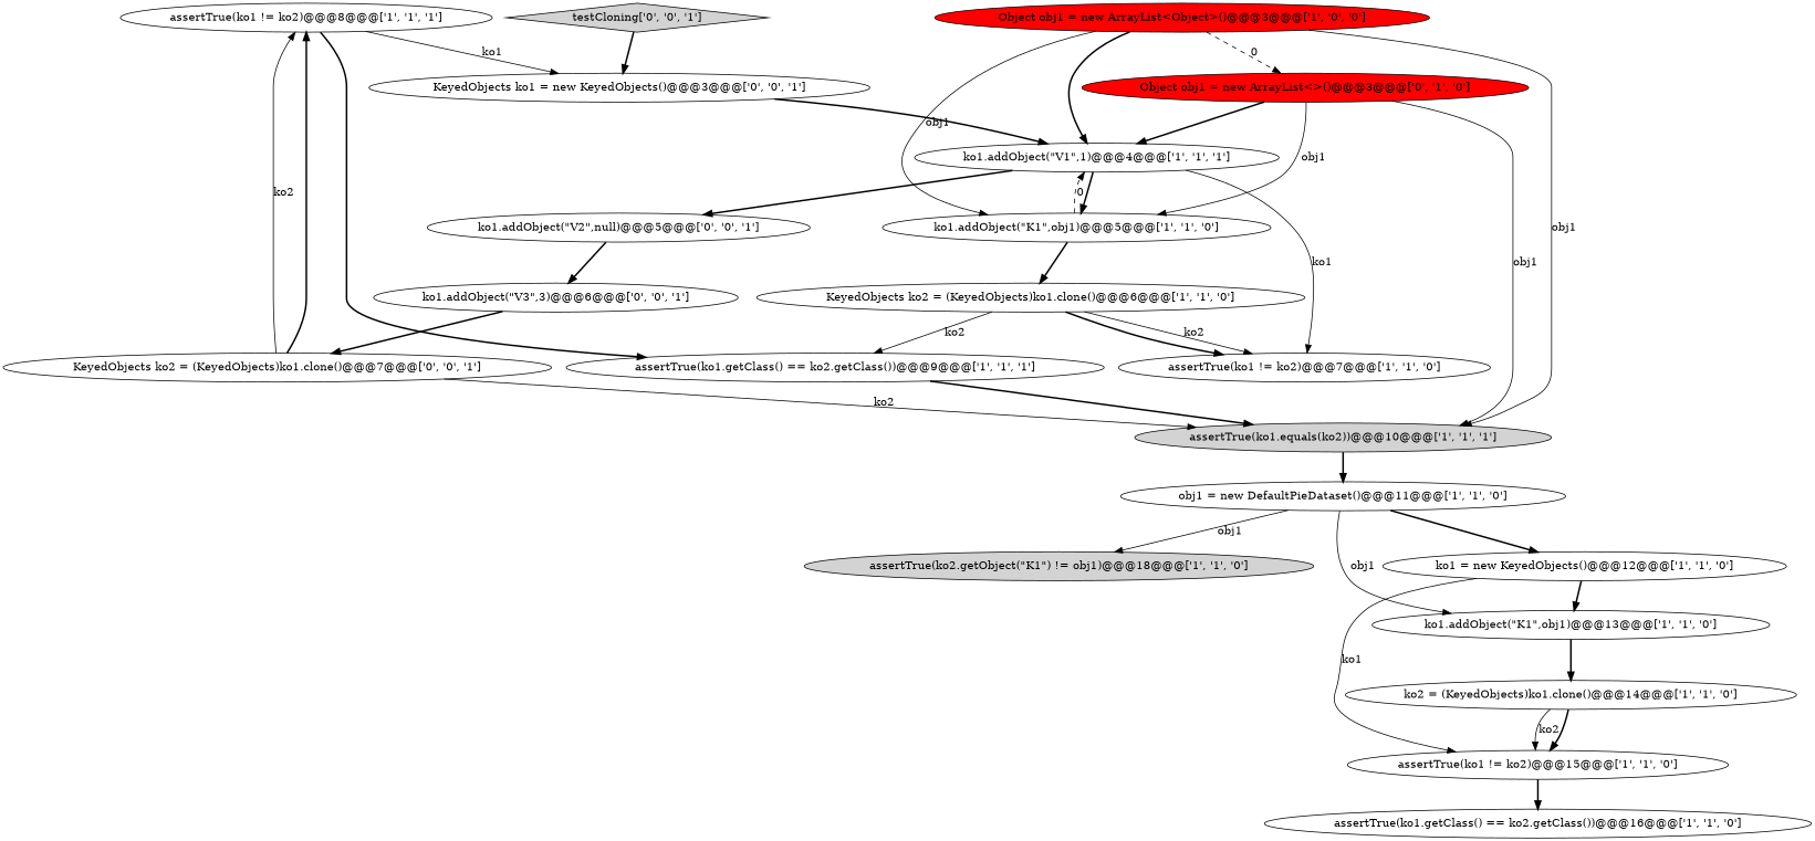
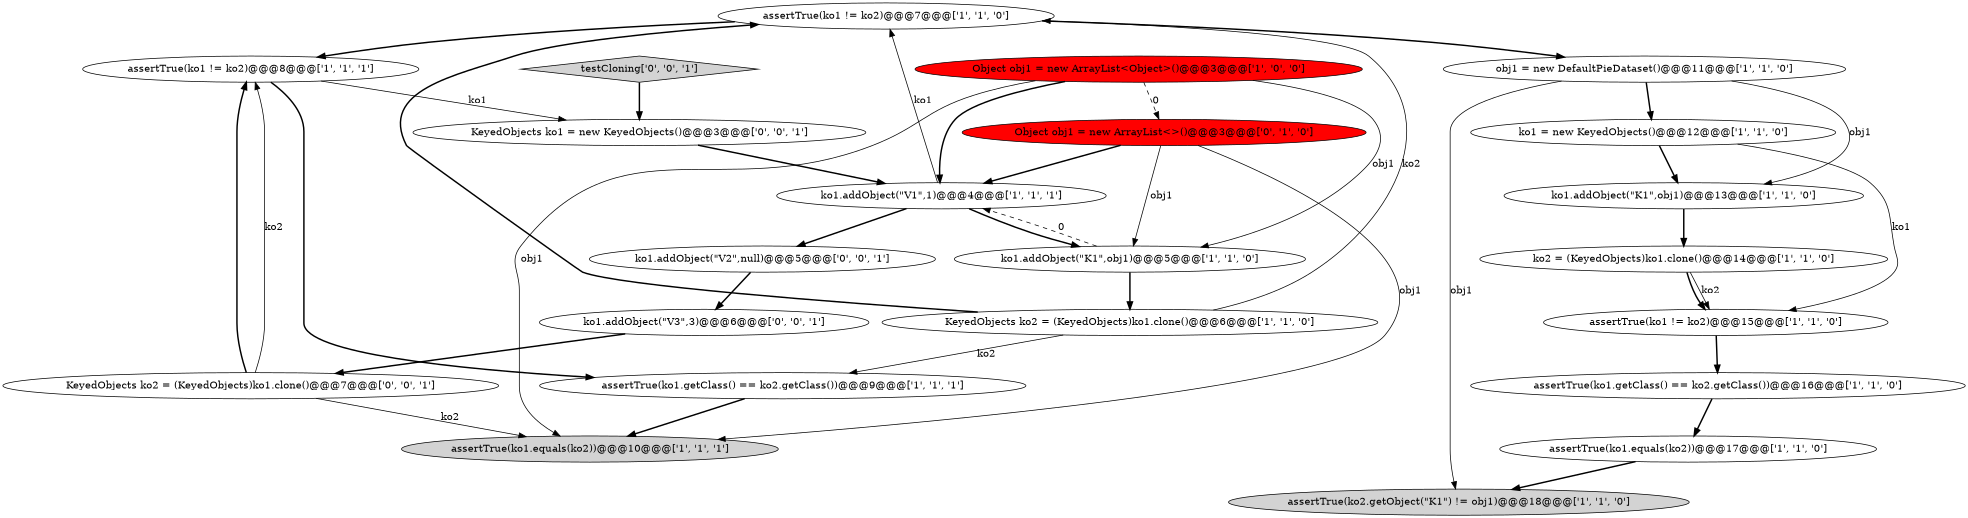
  digraph {
    node [fillcolor=white shape=ellipse style=filled]
    edge [style=bold]
+   n1 [label="assertTrue(ko1.equals(ko2))@@@17@@@['1', '1', '0']"]
    n2 [fillcolor=lightgray label="assertTrue(ko2.getObject(\"K1\") != obj1)@@@18@@@['1', '1', '0']"]
    n3 [label="KeyedObjects ko1 = new KeyedObjects()@@@3@@@['0', '0', '1']"]
    n4 [label="ko1.addObject(\"V1\",1)@@@4@@@['1', '1', '1']"]
    n5 [label="assertTrue(ko1 != ko2)@@@8@@@['1', '1', '1']"]
    n6 [label="assertTrue(ko1.getClass() == ko2.getClass())@@@9@@@['1', '1', '1']"]
    n7 [label="ko1.addObject(\"K1\",obj1)@@@5@@@['1', '1', '0']"]
    n8 [label="assertTrue(ko1 != ko2)@@@7@@@['1', '1', '0']"]
    n9 [label="ko1.addObject(\"V2\",null)@@@5@@@['0', '0', '1']"]
    n10 [label="ko1 = new KeyedObjects()@@@12@@@['1', '1', '0']"]
    n11 [label="ko1.addObject(\"K1\",obj1)@@@13@@@['1', '1', '0']"]
    n12 [label="assertTrue(ko1 != ko2)@@@15@@@['1', '1', '0']"]
    n13 [label="ko2 = (KeyedObjects)ko1.clone()@@@14@@@['1', '1', '0']"]
    n14 [label="assertTrue(ko1.getClass() == ko2.getClass())@@@16@@@['1', '1', '0']"]
    n15 [label="ko1.addObject(\"V3\",3)@@@6@@@['0', '0', '1']"]
    n16 [label="KeyedObjects ko2 = (KeyedObjects)ko1.clone()@@@7@@@['0', '0', '1']"]
    n17 [fillcolor=lightgray label="assertTrue(ko1.equals(ko2))@@@10@@@['1', '1', '1']"]
    n18 [fillcolor=red label="Object obj1 = new ArrayList<>()@@@3@@@['0', '1', '0']"]
    n19 [label="obj1 = new DefaultPieDataset()@@@11@@@['1', '1', '0']"]
    n20 [label="KeyedObjects ko2 = (KeyedObjects)ko1.clone()@@@6@@@['1', '1', '0']"]
    n21 [fillcolor=red label="Object obj1 = new ArrayList<Object>()@@@3@@@['1', '0', '0']"]
    n22 [fillcolor=lightgray label="testCloning['0', '0', '1']" shape=diamond]
+   n1 -> n2
    n3 -> n4
    n4 -> n7
    n4 -> n8 [label=ko1 style=solid]
    n4 -> n9
    n5 -> n3 [label=ko1 style=solid]
    n5 -> n6
    n6 -> n17
    n7 -> n4 [label=0 style=dashed]
    n7 -> n20
+   n8 -> n5
    n9 -> n15
    n10 -> n11
    n10 -> n12 [label=ko1 style=solid]
    n11 -> n13
    n12 -> n14
    n13 -> n12 [label=ko2 style=solid]
    n13 -> n12
+   n14 -> n1
    n15 -> n16
    n16 -> n5 [label=ko2 style=solid]
    n16 -> n5
    n16 -> n17 [label=ko2 style=solid]
-   n17 -> n19
+   n8 -> n19
    n18 -> n4
    n18 -> n7 [label=obj1 style=solid]
    n18 -> n17 [label=obj1 style=solid]
    n19 -> n2 [label=obj1 style=solid]
    n19 -> n10
    n19 -> n11 [label=obj1 style=solid]
    n20 -> n6 [label=ko2 style=solid]
    n20 -> n8 [label=ko2 style=solid]
    n20 -> n8
    n21 -> n4
    n21 -> n7 [label=obj1 style=solid]
    n21 -> n17 [label=obj1 style=solid]
    n21 -> n18 [label=0 style=dashed]
    n22 -> n3
  }
